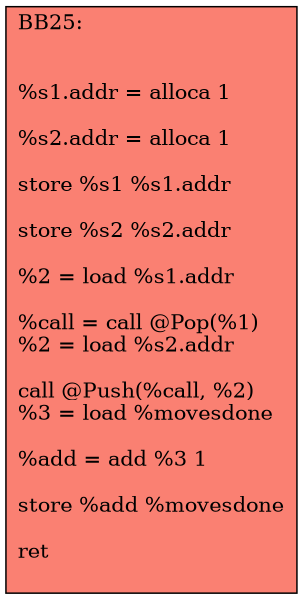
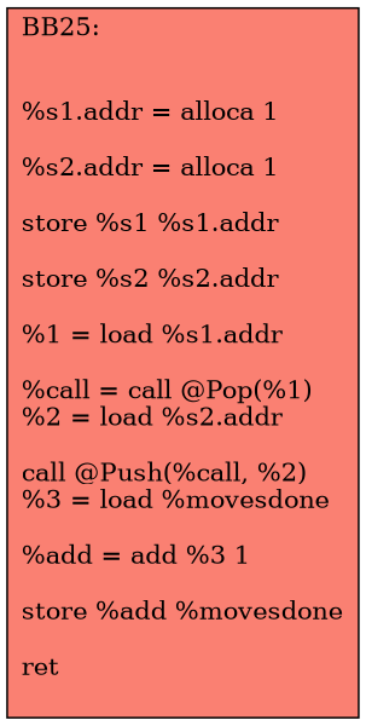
  digraph {
    rankdir=LR
-   n1 [label="{BB25:\l\l\n%s1.addr = alloca 1\l\n%s2.addr = alloca 1\l\nstore %s1 %s1.addr\l\nstore %s2 %s2.addr\l\n%2 = load %s1.addr\l\n%call = call @Pop(%1)\l%2 = load %s2.addr\l\ncall @Push(%call, %2)\l%3 = load %movesdone\l\n%add = add %3 1\l\nstore %add %movesdone\l\nret\l\n}" shape=record style=filled fillcolor=salmon]
+   n1 [label="{BB25:\l\l\n%s1.addr = alloca 1\l\n%s2.addr = alloca 1\l\nstore %s1 %s1.addr\l\nstore %s2 %s2.addr\l\n%1 = load %s1.addr\l\n%call = call @Pop(%1)\l%2 = load %s2.addr\l\ncall @Push(%call, %2)\l%3 = load %movesdone\l\n%add = add %3 1\l\nstore %add %movesdone\l\nret\l\n}" shape=record style=filled fillcolor=salmon]
  }
